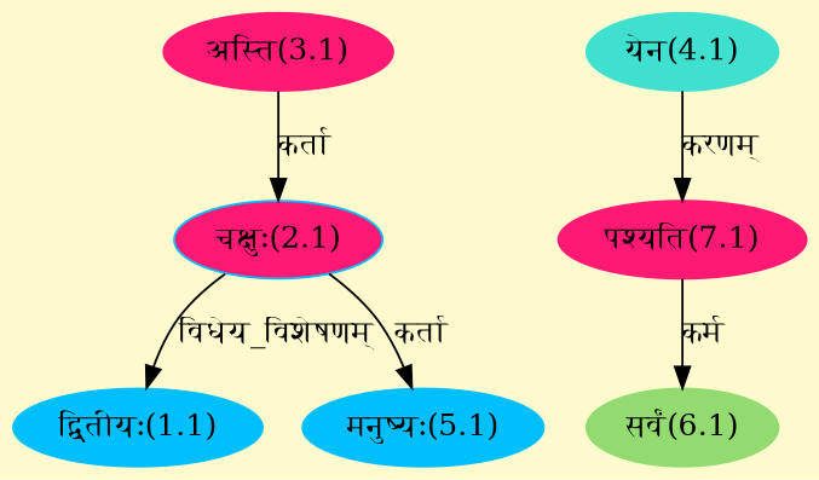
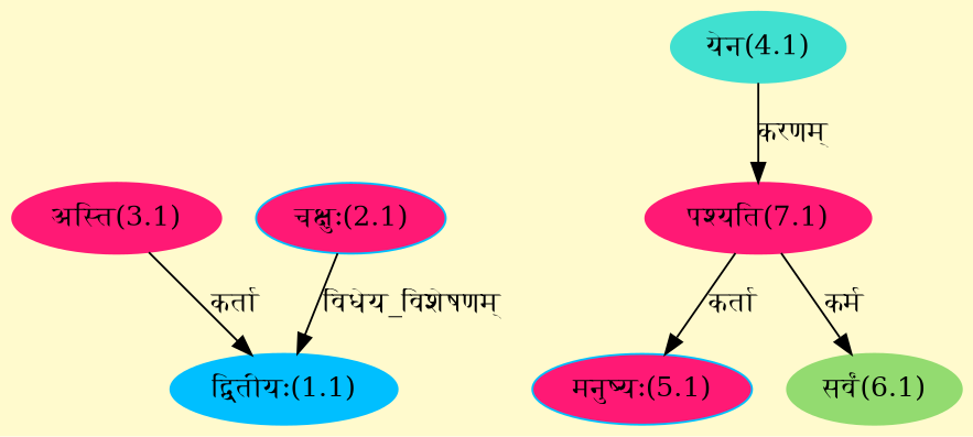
  digraph {
    bgcolor=lemonchiffon1
    compound=true
    rankdir=BT
    node [color="#00BFFF" style=filled]
    edge [dir=back]
    n1 [label="द्वितीयः(1.1)"]
    n2 [color="#FF1975" label="अस्ति(3.1)"]
    n3 [fillcolor="#FF1975" label="चक्षुः(2.1)"]
    n4 [color="#40E0D0" label="येन(4.1)"]
    n5 [color="#FF1975" label="पश्यति(7.1)"]
-   n6 [label="मनुष्यः(5.1)"]
+   n6 [label="मनुष्यः(5.1)" fillcolor="#FF1975"]
    n7 [color="#93DB70" label="सर्वं(6.1)"]
-   n3 -> n2 [label="कर्ता"]
+   n1 -> n2 [label="कर्ता"]
    n1 -> n3 [label="विधेय_विशेषणम्"]
    n5 -> n4 [label="करणम्"]
-   n6 -> n3 [label="कर्ता"]
+   n6 -> n5 [label="कर्ता"]
    n7 -> n5 [label="कर्म"]
  }
